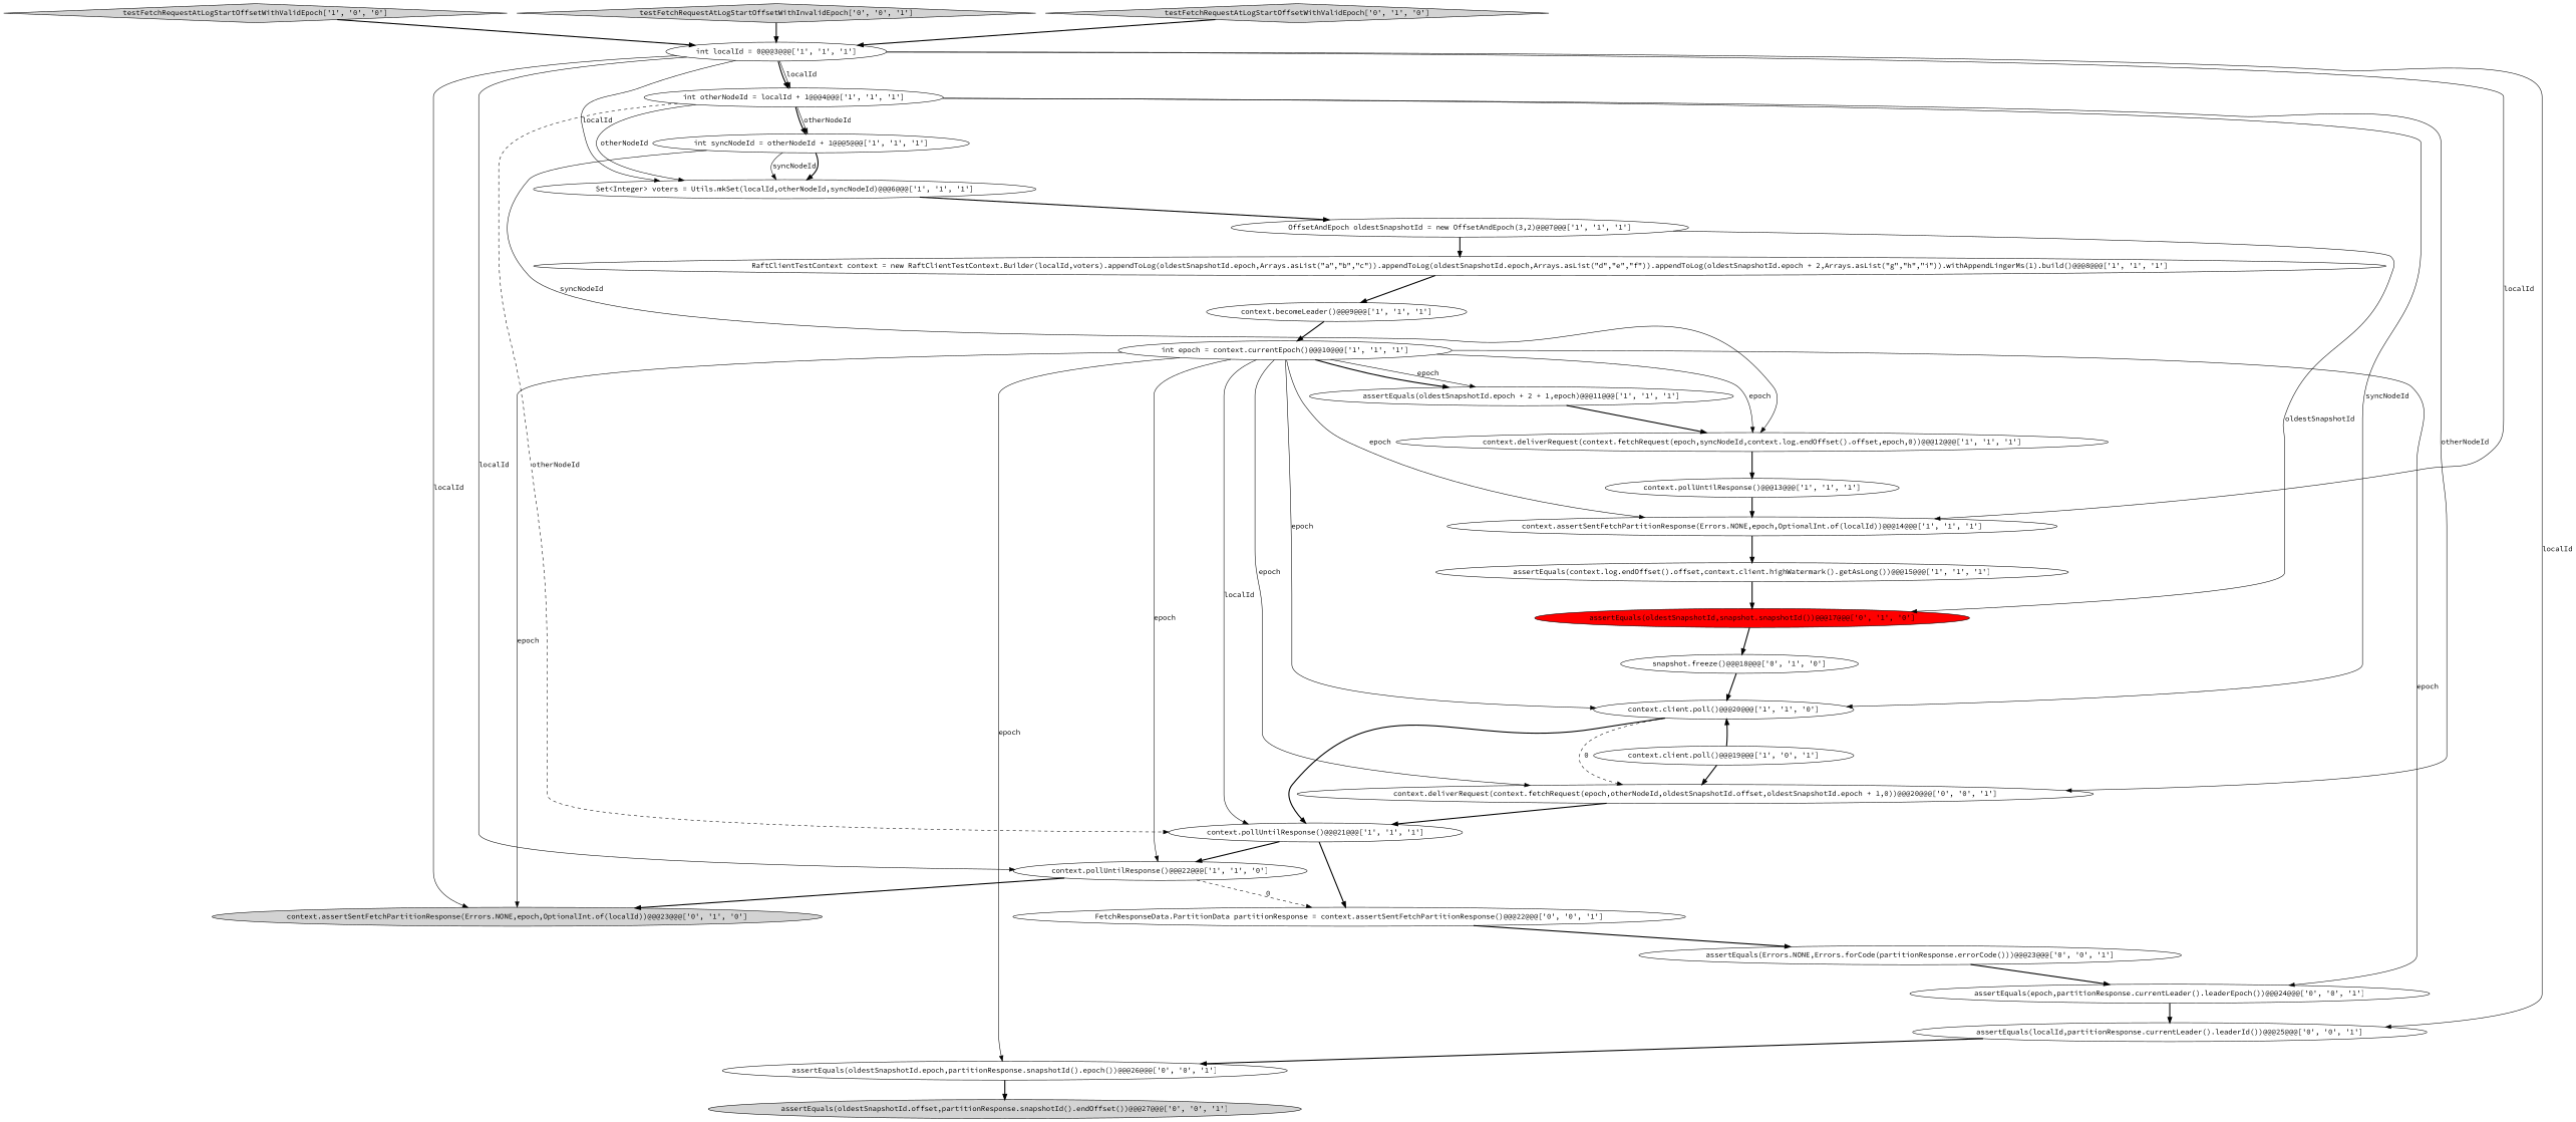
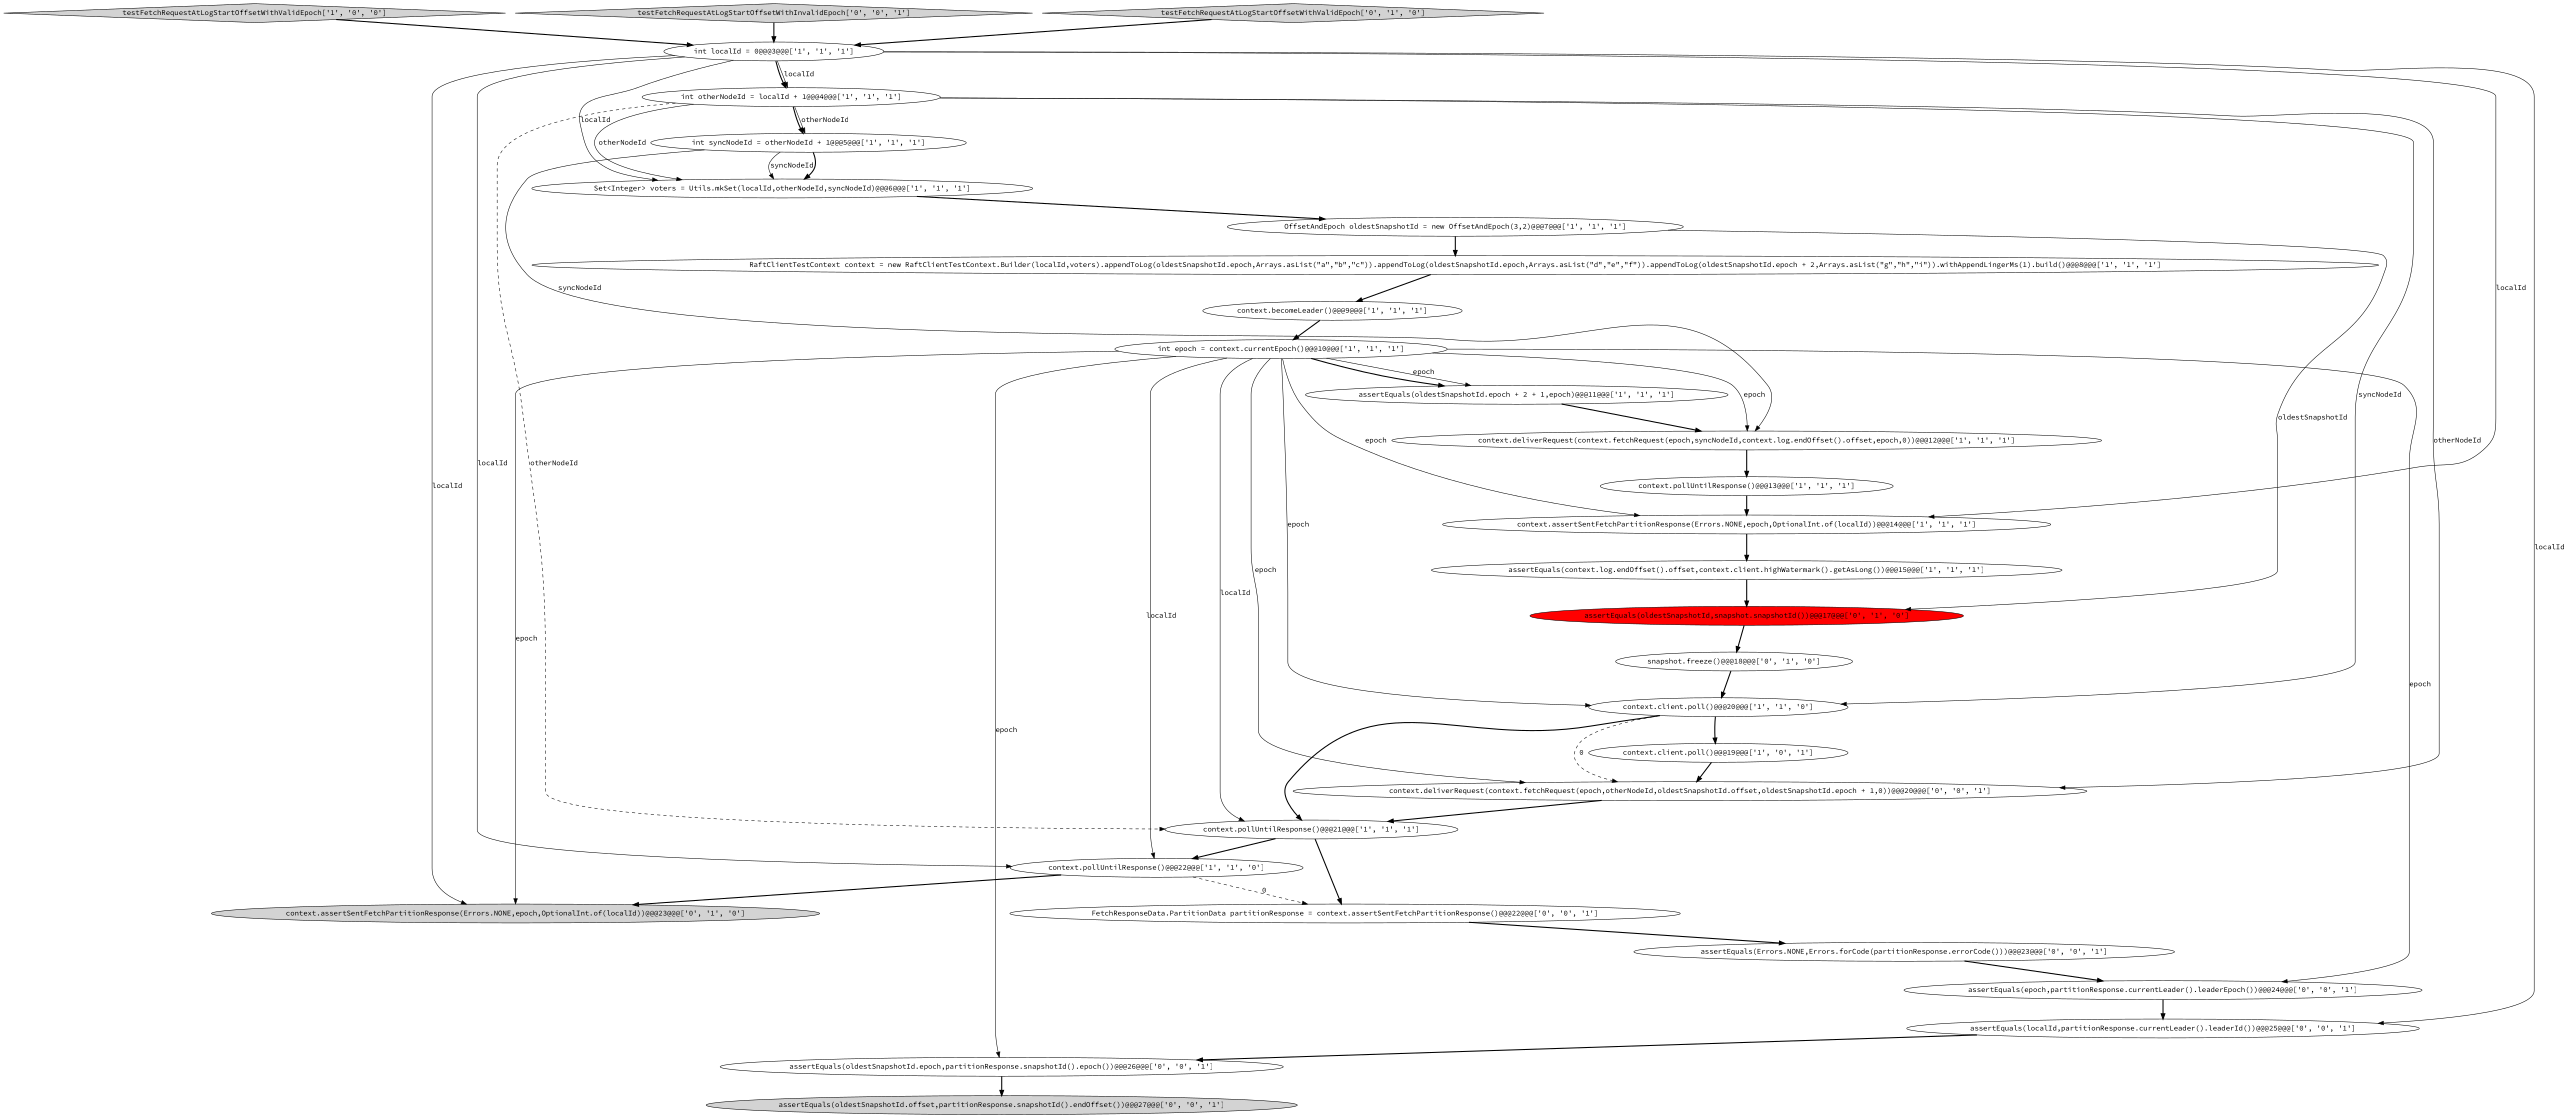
  digraph {
    fontname="Source Code Pro"
    node [fillcolor=white fontname="Source Code Pro" shape=ellipse style=filled]
    edge [fontname="Source Code Pro" style=bold]
    n1 [label="context.deliverRequest(context.fetchRequest(epoch,otherNodeId,oldestSnapshotId.offset,oldestSnapshotId.epoch + 1,0))@@@20@@@['0', '0', '1']"]
    n2 [label="context.pollUntilResponse()@@@21@@@['1', '1', '1']"]
    n3 [label="context.pollUntilResponse()@@@22@@@['1', '1', '0']"]
    n4 [label="FetchResponseData.PartitionData partitionResponse = context.assertSentFetchPartitionResponse()@@@22@@@['0', '0', '1']"]
    n5 [label="context.pollUntilResponse()@@@13@@@['1', '1', '1']"]
    n6 [label="context.assertSentFetchPartitionResponse(Errors.NONE,epoch,OptionalInt.of(localId))@@@14@@@['1', '1', '1']"]
    n7 [label="assertEquals(context.log.endOffset().offset,context.client.highWatermark().getAsLong())@@@15@@@['1', '1', '1']"]
    n8 [fillcolor=red label="assertEquals(oldestSnapshotId,snapshot.snapshotId())@@@17@@@['0', '1', '0']"]
    n9 [label="snapshot.freeze()@@@18@@@['0', '1', '0']"]
    n10 [label="context.client.poll()@@@20@@@['1', '1', '0']"]
    n11 [fillcolor=lightgray label="context.assertSentFetchPartitionResponse(Errors.NONE,epoch,OptionalInt.of(localId))@@@23@@@['0', '1', '0']"]
    n12 [label="Set<Integer> voters = Utils.mkSet(localId,otherNodeId,syncNodeId)@@@6@@@['1', '1', '1']"]
    n13 [label="OffsetAndEpoch oldestSnapshotId = new OffsetAndEpoch(3,2)@@@7@@@['1', '1', '1']"]
    n14 [label="RaftClientTestContext context = new RaftClientTestContext.Builder(localId,voters).appendToLog(oldestSnapshotId.epoch,Arrays.asList(\"a\",\"b\",\"c\")).appendToLog(oldestSnapshotId.epoch,Arrays.asList(\"d\",\"e\",\"f\")).appendToLog(oldestSnapshotId.epoch + 2,Arrays.asList(\"g\",\"h\",\"i\")).withAppendLingerMs(1).build()@@@8@@@['1', '1', '1']"]
    n15 [label="assertEquals(oldestSnapshotId.epoch,partitionResponse.snapshotId().epoch())@@@26@@@['0', '0', '1']"]
    n16 [fillcolor=lightgray label="assertEquals(oldestSnapshotId.offset,partitionResponse.snapshotId().endOffset())@@@27@@@['0', '0', '1']"]
    n17 [label="context.becomeLeader()@@@9@@@['1', '1', '1']"]
    n18 [label="int epoch = context.currentEpoch()@@@10@@@['1', '1', '1']"]
    n19 [label="assertEquals(epoch,partitionResponse.currentLeader().leaderEpoch())@@@24@@@['0', '0', '1']"]
    n20 [label="assertEquals(oldestSnapshotId.epoch + 2 + 1,epoch)@@@11@@@['1', '1', '1']"]
    n21 [label="context.deliverRequest(context.fetchRequest(epoch,syncNodeId,context.log.endOffset().offset,epoch,0))@@@12@@@['1', '1', '1']"]
    n22 [fillcolor=lightgray label="testFetchRequestAtLogStartOffsetWithValidEpoch['1', '0', '0']" shape=diamond]
    n23 [label="int localId = 0@@@3@@@['1', '1', '1']"]
    n24 [label="assertEquals(localId,partitionResponse.currentLeader().leaderId())@@@25@@@['0', '0', '1']"]
    n25 [label="int otherNodeId = localId + 1@@@4@@@['1', '1', '1']"]
    n26 [label="assertEquals(Errors.NONE,Errors.forCode(partitionResponse.errorCode()))@@@23@@@['0', '0', '1']"]
    n27 [fillcolor=lightgray label="testFetchRequestAtLogStartOffsetWithInvalidEpoch['0', '0', '1']" shape=diamond]
    n28 [label="context.client.poll()@@@19@@@['1', '0', '1']"]
    n29 [fillcolor=lightgray label="testFetchRequestAtLogStartOffsetWithValidEpoch['0', '1', '0']" shape=diamond]
    n30 [label="int syncNodeId = otherNodeId + 1@@@5@@@['1', '1', '1']"]
    n1 -> n2
    n2 -> n3
    n2 -> n4
    n3 -> n4 [label=0 style=dashed]
    n3 -> n11
    n4 -> n26
    n5 -> n6
    n6 -> n7
    n7 -> n8
    n8 -> n9
    n9 -> n10
    n10 -> n1 [label=0 style=dashed]
    n10 -> n2
    n12 -> n13
    n13 -> n8 [label=oldestSnapshotId style=solid]
    n13 -> n14
    n14 -> n17
    n15 -> n16
    n17 -> n18
    n18 -> n1 [label=epoch style=solid]
    n18 -> n2 [label=localId style=solid]
-   n18 -> n3 [label=epoch style=solid]
+   n18 -> n3 [label=localId style=solid]
    n18 -> n6 [label=epoch style=solid]
    n18 -> n10 [label=epoch style=solid]
    n18 -> n11 [label=epoch style=solid]
    n18 -> n15 [label=epoch style=solid]
    n18 -> n19 [label=epoch style=solid]
    n18 -> n20 [label=epoch style=solid]
    n18 -> n20
    n18 -> n21 [label=epoch style=solid]
    n19 -> n24
    n20 -> n21
    n21 -> n5
    n22 -> n23
    n23 -> n3 [label=localId style=solid]
    n23 -> n6 [label=localId style=solid]
    n23 -> n11 [label=localId style=solid]
    n23 -> n12 [label=localId style=solid]
    n23 -> n24 [label=localId style=solid]
    n23 -> n25 [label=localId style=solid]
    n23 -> n25
    n24 -> n15
    n25 -> n1 [label=otherNodeId style=solid]
    n25 -> n2 [label=otherNodeId style=dashed]
    n25 -> n10 [label=syncNodeId style=solid]
    n25 -> n12 [label=otherNodeId style=solid]
    n25 -> n30
    n25 -> n30 [label=otherNodeId style=solid]
    n26 -> n19
    n27 -> n23
    n28 -> n1
-   n28 -> n10
+   n10 -> n28
    n29 -> n23
    n30 -> n12 [label=syncNodeId style=solid]
    n30 -> n12
    n30 -> n21 [label=syncNodeId style=solid]
  }
